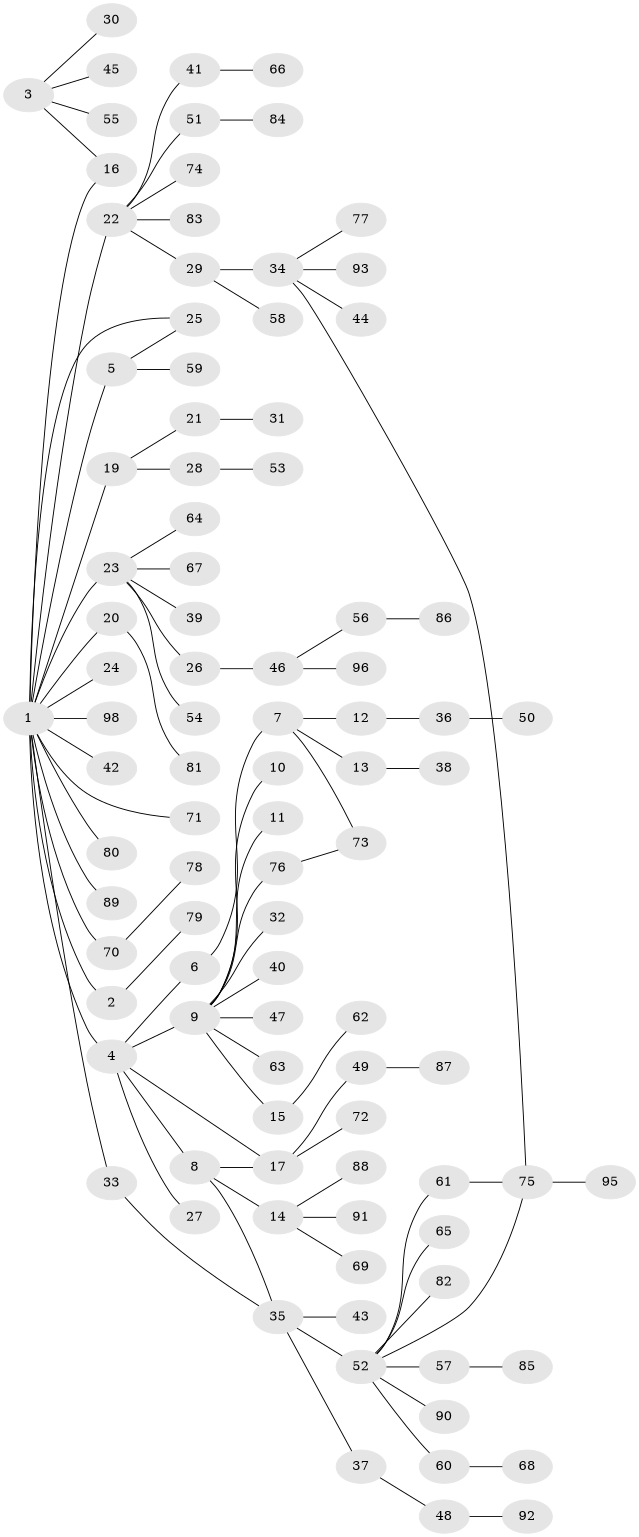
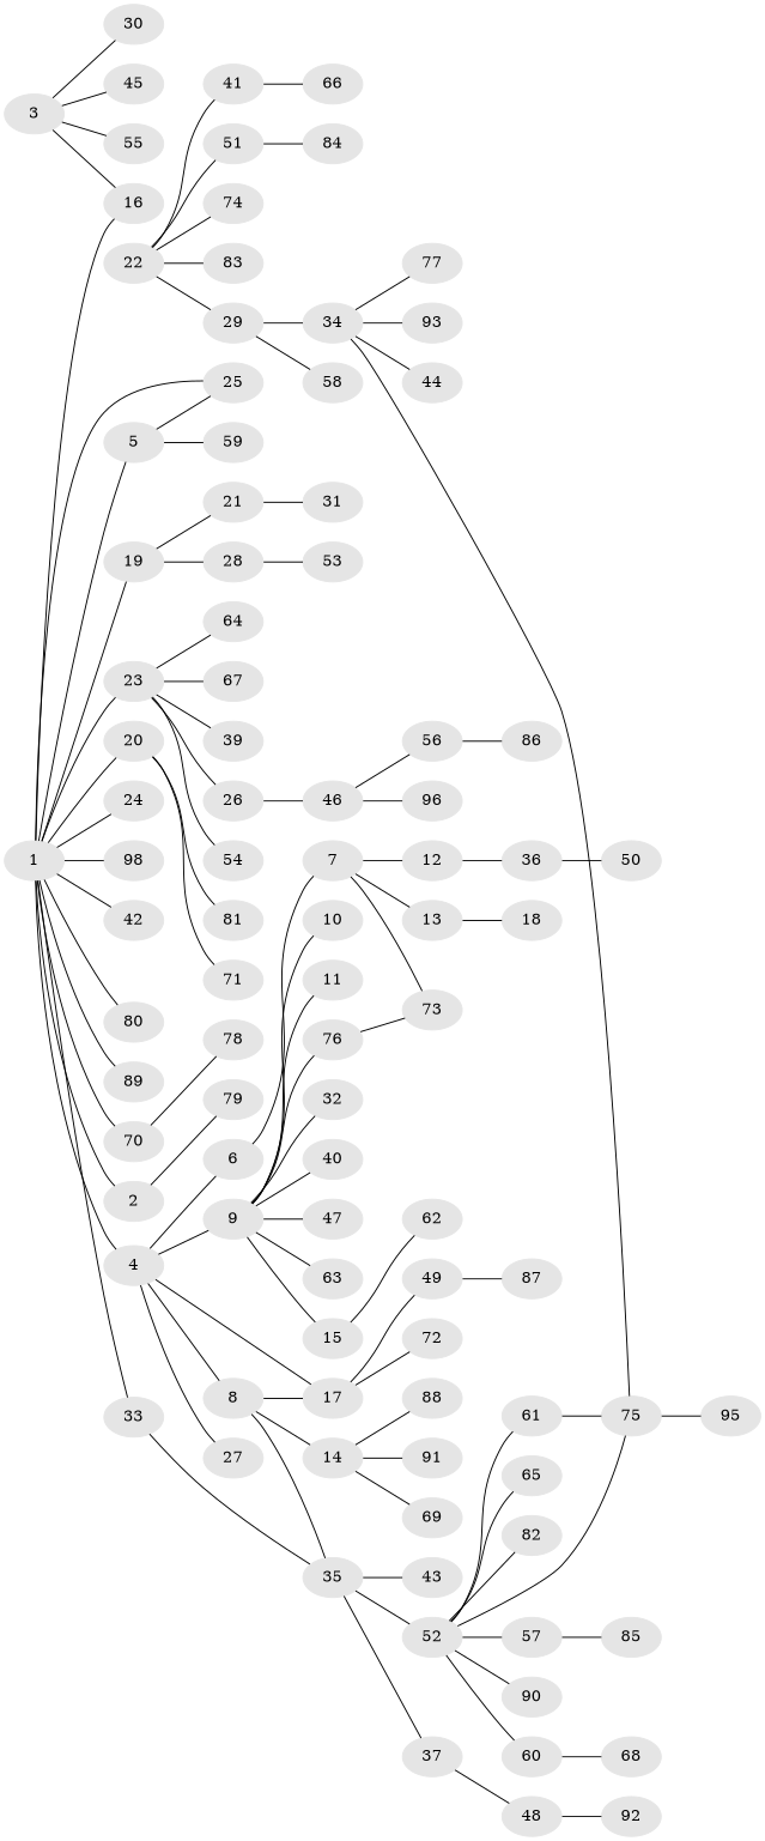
  graph {
    rankdir=LR
    node [color=gray90 style=filled]
    1
    2
    4
    5
    16
    19
    20
    22
    23
    24
    25
    33
    n13 [label=98]
    42
    70
    71
    80
    89
    79
    3
    30
    45
    55
    6
    8
    9
    17
    27
    59
    21
    28
    81
    29
    41
    51
    74
    83
    39
    26
    54
    64
    67
    35
    78
    7
    14
    10
    11
    15
    32
    40
    47
    63
    76
    49
    72
    12
    13
    73
    36
-   18 [label=38]
+   18
    69
    88
    91
    37
    43
    52
    62
    50
    87
    31
    53
    34
    58
    66
    84
    46
    56
    n79 [label=96]
    44
    75
    77
    93
    95
    48
    57
    60
    61
    65
    82
    90
    92
    86
    85
    68
    1 -- 2
    1 -- 4
    1 -- 5
    1 -- 16
    1 -- 19
    1 -- 20
-   1 -- 22
    1 -- 23
    1 -- 24
    1 -- 25
    1 -- 33
    1 -- n13
    1 -- 42
    1 -- 70
-   1 -- 71
+   20 -- 71
    1 -- 80
    1 -- 89
    2 -- 79
    4 -- 6
    4 -- 8
    4 -- 9
    4 -- 17
    4 -- 27
    5 -- 25
    5 -- 59
    19 -- 21
    19 -- 28
    20 -- 81
    22 -- 29
    22 -- 41
    22 -- 51
    22 -- 74
    22 -- 83
    23 -- 39
    23 -- 26
    23 -- 54
    23 -- 64
    23 -- 67
    33 -- 35
    70 -- 78
    3 -- 16
    3 -- 30
    3 -- 45
    3 -- 55
    6 -- 7
    8 -- 17
    8 -- 35
    8 -- 14
    9 -- 10
    9 -- 11
    9 -- 15
    9 -- 32
    9 -- 40
    9 -- 47
    9 -- 63
    9 -- 76
    17 -- 49
    17 -- 72
    21 -- 31
    28 -- 53
    29 -- 34
    29 -- 58
    41 -- 66
    51 -- 84
    26 -- 46
    35 -- 37
    35 -- 43
    35 -- 52
    7 -- 12
    7 -- 13
    7 -- 73
    14 -- 69
    14 -- 88
    14 -- 91
    15 -- 62
    76 -- 73
    49 -- 87
    12 -- 36
    13 -- 18
    36 -- 50
    37 -- 48
    52 -- 75
    52 -- 57
    52 -- 60
    52 -- 61
    52 -- 65
    52 -- 82
    52 -- 90
    34 -- 44
    34 -- 75
    34 -- 77
    34 -- 93
    46 -- 56
    46 -- n79
    56 -- 86
    75 -- 95
    48 -- 92
    57 -- 85
    60 -- 68
    61 -- 75
  }
